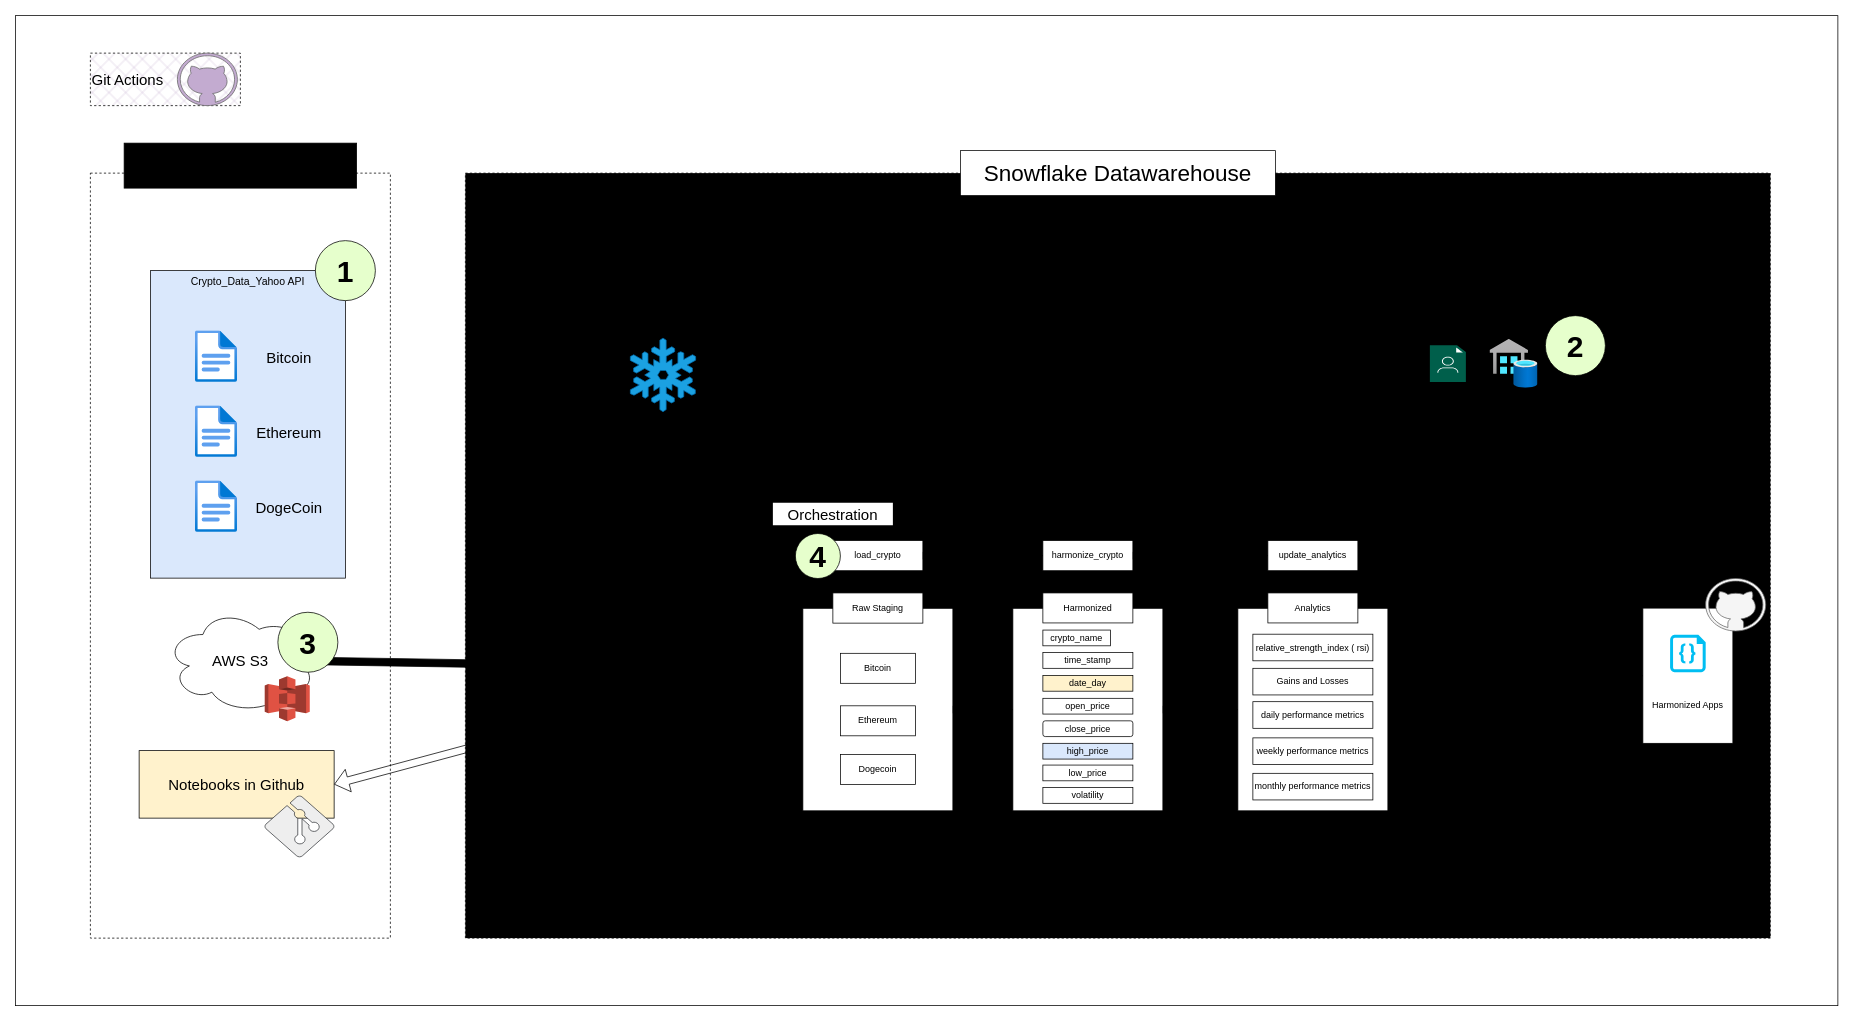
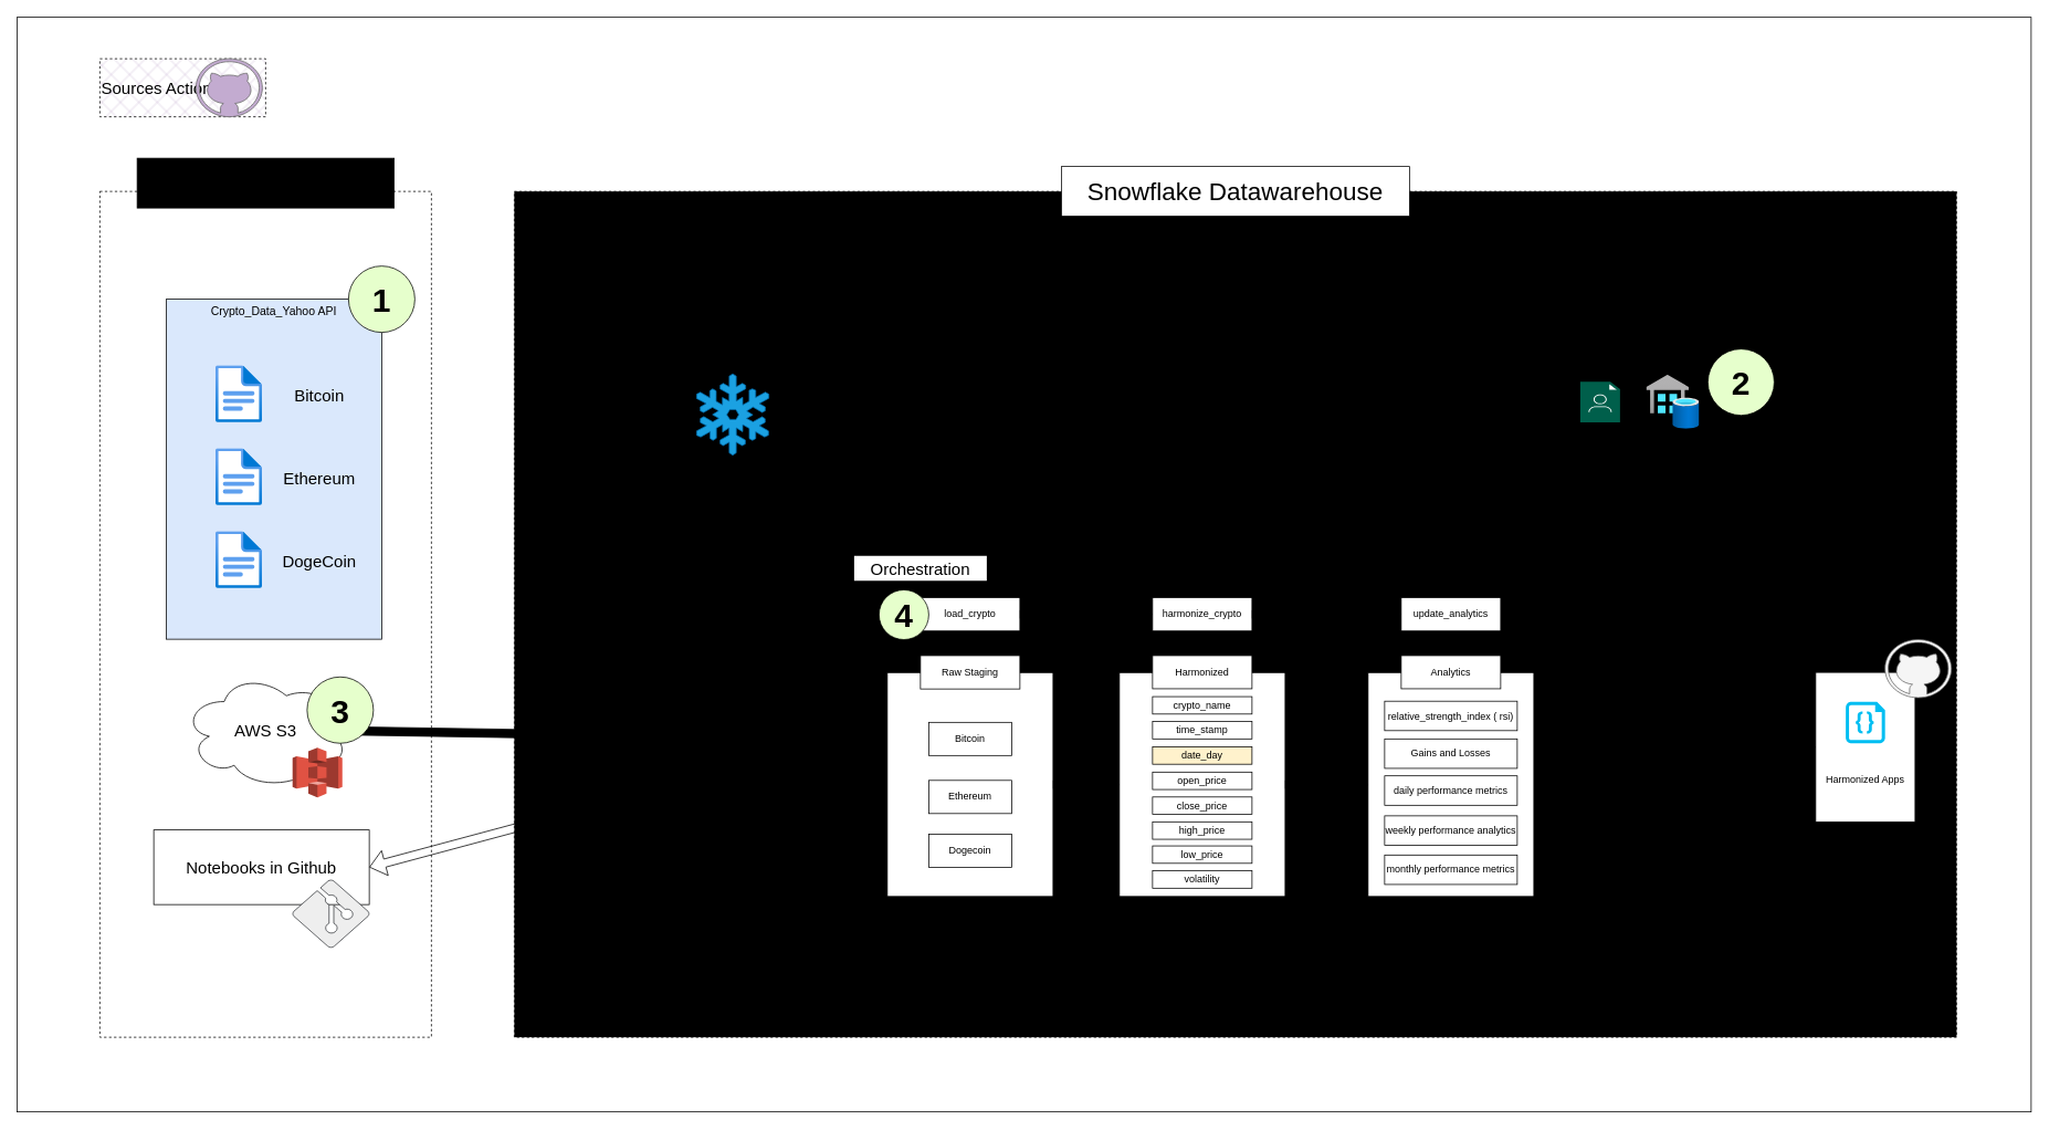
  <mxCell id="0" />
  <mxCell id="1" parent="0" />
  <mxCell id="2" value="" style="rounded=0;whiteSpace=wrap;html=1;" vertex="1" parent="1"><mxGeometry x="20" y="20" width="2430" height="1320" as="geometry" /></mxCell>
  <mxCell id="3" value="" style="rounded=0;whiteSpace=wrap;html=1;dashed=1;fillStyle=hatch;fillColor=none;" vertex="1" parent="1"><mxGeometry x="120" y="230" width="400" height="1020" as="geometry" /></mxCell>
  <mxCell id="4" value="" style="rounded=0;whiteSpace=wrap;html=1;dashed=1;fillColor=light-dark(default, #1aa1e2);fillStyle=auto;" vertex="1" parent="1"><mxGeometry x="620" y="230" width="1740" height="1020" as="geometry" /></mxCell>
- <mxCell id="5" value="&lt;font style=&quot;font-size: 20px;&quot;&gt;Git Actions&lt;/font&gt;" style="rounded=0;whiteSpace=wrap;html=1;align=left;strokeColor=default;dashed=1;fillStyle=cross-hatch;fillColor=#C3ABD0;" vertex="1" parent="1"><mxGeometry x="120" y="70" width="200" height="70" as="geometry" /></mxCell>
+ <mxCell id="5" value="&lt;font style=&quot;font-size: 20px;&quot;&gt;Sources Actions&lt;/font&gt;" style="rounded=0;whiteSpace=wrap;html=1;align=left;strokeColor=default;dashed=1;fillStyle=cross-hatch;fillColor=#C3ABD0;" vertex="1" parent="1"><mxGeometry x="120" y="70" width="200" height="70" as="geometry" /></mxCell>
  <mxCell id="6" value="" style="strokeWidth=2;html=1;shape=mxgraph.flowchart.database;whiteSpace=wrap;fillStyle=dashed;fillColor=none;strokeColor=light-dark(#000000,#1AA1E2);" vertex="1" parent="1"><mxGeometry x="780" y="360" width="1340" height="830" as="geometry" /></mxCell>
  <mxCell id="7" value="" style="rounded=0;whiteSpace=wrap;html=1;fillStyle=auto;fillColor=#000000;fontColor=#ffffff;strokeColor=default;" vertex="1" parent="1"><mxGeometry x="1010" y="660" width="890" height="460" as="geometry" /></mxCell>
  <mxCell id="8" value="&lt;font style=&quot;font-size: 24px;&quot;&gt;Sources&lt;/font&gt;" style="rounded=0;whiteSpace=wrap;html=1;fillColor=light-dark(#000000,#E2C6C6);fontColor=#000000;" vertex="1" parent="1"><mxGeometry x="165" y="190" width="310" height="60" as="geometry" /></mxCell>
  <mxCell id="9" value="&lt;font style=&quot;font-size: 14px;&quot;&gt;Crypto_Data_Yahoo API&lt;/font&gt;" style="rounded=0;whiteSpace=wrap;html=1;align=center;verticalAlign=top;fillColor=#dae8fc;" vertex="1" parent="1"><mxGeometry x="200" y="360" width="260" height="410" as="geometry" /></mxCell>
- <mxCell id="10" value="&lt;font style=&quot;font-size: 20px;&quot;&gt;Notebooks in Github&lt;/font&gt;" style="rounded=0;whiteSpace=wrap;html=1;fillColor=#fff2cc;" vertex="1" parent="1"><mxGeometry x="185" y="1000" width="260" height="90" as="geometry" /></mxCell>
+ <mxCell id="10" value="&lt;font style=&quot;font-size: 20px;&quot;&gt;Notebooks in Github&lt;/font&gt;" style="rounded=0;whiteSpace=wrap;html=1;" vertex="1" parent="1"><mxGeometry x="185" y="1000" width="260" height="90" as="geometry" /></mxCell>
  <mxCell id="11" value="" style="image;aspect=fixed;html=1;points=[];align=center;fontSize=12;image=img/lib/azure2/general/File.svg;" vertex="1" parent="1"><mxGeometry x="260" y="440" width="56.0" height="69" as="geometry" /></mxCell>
  <mxCell id="12" value="" style="image;aspect=fixed;html=1;points=[];align=center;fontSize=12;image=img/lib/azure2/general/File.svg;" vertex="1" parent="1"><mxGeometry x="260" y="540" width="56.0" height="69" as="geometry" /></mxCell>
  <mxCell id="13" value="" style="image;aspect=fixed;html=1;points=[];align=center;fontSize=12;image=img/lib/azure2/general/File.svg;" vertex="1" parent="1"><mxGeometry x="260" y="640" width="56.0" height="69" as="geometry" /></mxCell>
  <mxCell id="14" value="&lt;font style=&quot;font-size: 20px;&quot;&gt;Bitcoin&lt;/font&gt;" style="text;html=1;align=center;verticalAlign=middle;whiteSpace=wrap;rounded=0;" vertex="1" parent="1"><mxGeometry x="320" y="454.5" width="130" height="40" as="geometry" /></mxCell>
  <mxCell id="15" value="&lt;font style=&quot;font-size: 20px;&quot;&gt;Ethereum&lt;/font&gt;" style="text;html=1;align=center;verticalAlign=middle;whiteSpace=wrap;rounded=0;" vertex="1" parent="1"><mxGeometry x="320" y="559.5" width="130" height="30" as="geometry" /></mxCell>
  <mxCell id="16" value="&lt;font style=&quot;font-size: 20px;&quot;&gt;DogeCoin&lt;/font&gt;" style="text;html=1;align=center;verticalAlign=middle;whiteSpace=wrap;rounded=0;" vertex="1" parent="1"><mxGeometry x="320" y="659.5" width="130" height="30" as="geometry" /></mxCell>
  <mxCell id="17" value="&lt;font style=&quot;font-size: 20px;&quot;&gt;AWS S3&lt;/font&gt;" style="ellipse;shape=cloud;whiteSpace=wrap;html=1;" vertex="1" parent="1"><mxGeometry x="220" y="810.25" width="200" height="139.75" as="geometry" /></mxCell>
  <mxCell id="18" value="" style="outlineConnect=0;dashed=0;verticalLabelPosition=bottom;verticalAlign=top;align=center;html=1;shape=mxgraph.aws3.s3;fillColor=#E05243;gradientColor=none;" vertex="1" parent="1"><mxGeometry x="352.5" y="900.75" width="60" height="60" as="geometry" /></mxCell>
  <mxCell id="19" value="" style="rounded=0;whiteSpace=wrap;html=1;" vertex="1" parent="1"><mxGeometry x="1070" y="810.25" width="200" height="270" as="geometry" /></mxCell>
  <mxCell id="20" value="Raw Staging" style="rounded=0;whiteSpace=wrap;html=1;" vertex="1" parent="1"><mxGeometry x="1110" y="789.75" width="120" height="40.25" as="geometry" /></mxCell>
  <mxCell id="21" value="Bitcoin" style="rounded=0;whiteSpace=wrap;html=1;" vertex="1" parent="1"><mxGeometry x="1120" y="870.25" width="100" height="40" as="geometry" /></mxCell>
  <mxCell id="22" value="Ethereum" style="rounded=0;whiteSpace=wrap;html=1;" vertex="1" parent="1"><mxGeometry x="1120" y="940.25" width="100" height="40" as="geometry" /></mxCell>
  <mxCell id="23" value="Dogecoin" style="rounded=0;whiteSpace=wrap;html=1;" vertex="1" parent="1"><mxGeometry x="1120" y="1005.25" width="100" height="40" as="geometry" /></mxCell>
  <mxCell id="24" value="" style="rounded=0;whiteSpace=wrap;html=1;" vertex="1" parent="1"><mxGeometry x="1350" y="810.25" width="200" height="270" as="geometry" /></mxCell>
  <mxCell id="25" value="Harmonized" style="rounded=0;whiteSpace=wrap;html=1;" vertex="1" parent="1"><mxGeometry x="1390" y="789.75" width="120" height="40" as="geometry" /></mxCell>
- <mxCell id="26" value="crypto_name" style="rounded=0;whiteSpace=wrap;html=1;" vertex="1" parent="1"><mxGeometry x="1390" y="839.25" width="90" height="21" as="geometry" /></mxCell>
+ <mxCell id="26" value="crypto_name" style="rounded=0;whiteSpace=wrap;html=1;" vertex="1" parent="1"><mxGeometry x="1390" y="839.25" width="120" height="21" as="geometry" /></mxCell>
  <mxCell id="27" value="time_stamp" style="rounded=0;whiteSpace=wrap;html=1;" vertex="1" parent="1"><mxGeometry x="1390" y="869.25" width="120" height="21" as="geometry" /></mxCell>
  <mxCell id="28" value="date_day" style="rounded=0;whiteSpace=wrap;html=1;fillColor=#fff2cc;" vertex="1" parent="1"><mxGeometry x="1390" y="899.75" width="120" height="21" as="geometry" /></mxCell>
  <mxCell id="29" value="open_price" style="rounded=0;whiteSpace=wrap;html=1;" vertex="1" parent="1"><mxGeometry x="1390" y="930.25" width="120" height="21" as="geometry" /></mxCell>
- <mxCell id="30" value="close_price" style="whiteSpace=wrap;html=1;rounded=1;" vertex="1" parent="1"><mxGeometry x="1390" y="960.25" width="120" height="21" as="geometry" /></mxCell>
- <mxCell id="31" value="high_price" style="rounded=0;whiteSpace=wrap;html=1;fillColor=#dae8fc;" vertex="1" parent="1"><mxGeometry x="1390" y="990.25" width="120" height="21" as="geometry" /></mxCell>
+ <mxCell id="30" value="close_price" style="rounded=0;whiteSpace=wrap;html=1;" vertex="1" parent="1"><mxGeometry x="1390" y="960.25" width="120" height="21" as="geometry" /></mxCell>
+ <mxCell id="31" value="high_price" style="rounded=0;whiteSpace=wrap;html=1;" vertex="1" parent="1"><mxGeometry x="1390" y="990.25" width="120" height="21" as="geometry" /></mxCell>
  <mxCell id="32" value="low_price" style="rounded=0;whiteSpace=wrap;html=1;" vertex="1" parent="1"><mxGeometry x="1390" y="1019.25" width="120" height="21" as="geometry" /></mxCell>
  <mxCell id="33" value="volatility" style="rounded=0;whiteSpace=wrap;html=1;" vertex="1" parent="1"><mxGeometry x="1390" y="1049.25" width="120" height="21" as="geometry" /></mxCell>
  <mxCell id="34" value="" style="rounded=0;whiteSpace=wrap;html=1;" vertex="1" parent="1"><mxGeometry x="1650" y="810.25" width="200" height="270" as="geometry" /></mxCell>
  <mxCell id="35" value="Analytics" style="rounded=0;whiteSpace=wrap;html=1;" vertex="1" parent="1"><mxGeometry x="1690" y="789.75" width="120" height="40" as="geometry" /></mxCell>
  <mxCell id="36" value="relative_strength_index ( rsi)" style="rounded=0;whiteSpace=wrap;html=1;" vertex="1" parent="1"><mxGeometry x="1670" y="844.75" width="160" height="35.5" as="geometry" /></mxCell>
  <mxCell id="37" value="Gains and Losses" style="rounded=0;whiteSpace=wrap;html=1;" vertex="1" parent="1"><mxGeometry x="1670" y="890.25" width="160" height="35.5" as="geometry" /></mxCell>
  <mxCell id="38" value="daily performance metrics" style="rounded=0;whiteSpace=wrap;html=1;" vertex="1" parent="1"><mxGeometry x="1670" y="934.75" width="160" height="35.5" as="geometry" /></mxCell>
- <mxCell id="39" value="weekly performance metrics" style="rounded=0;whiteSpace=wrap;html=1;" vertex="1" parent="1"><mxGeometry x="1670" y="983" width="160" height="35.5" as="geometry" /></mxCell>
+ <mxCell id="39" value="weekly performance analytics" style="rounded=0;whiteSpace=wrap;html=1;" vertex="1" parent="1"><mxGeometry x="1670" y="983" width="160" height="35.5" as="geometry" /></mxCell>
  <mxCell id="40" value="monthly performance metrics" style="rounded=0;whiteSpace=wrap;html=1;" vertex="1" parent="1"><mxGeometry x="1670" y="1030.25" width="160" height="35.5" as="geometry" /></mxCell>
  <mxCell id="41" value="" style="shape=flexArrow;endArrow=classic;html=1;rounded=0;exitX=1;exitY=0.5;exitDx=0;exitDy=0;entryX=0;entryY=0.5;entryDx=0;entryDy=0;" edge="1" parent="1" source="19" target="24"><mxGeometry width="50" height="50" relative="1" as="geometry"><mxPoint x="1150" y="810.25" as="sourcePoint" /><mxPoint x="1200" y="760.25" as="targetPoint" /></mxGeometry></mxCell>
  <mxCell id="42" value="" style="shape=flexArrow;endArrow=classic;html=1;rounded=0;exitX=1;exitY=0.5;exitDx=0;exitDy=0;entryX=0;entryY=0.5;entryDx=0;entryDy=0;" edge="1" parent="1" source="24" target="34"><mxGeometry width="50" height="50" relative="1" as="geometry"><mxPoint x="1150" y="810.25" as="sourcePoint" /><mxPoint x="1200" y="760.25" as="targetPoint" /></mxGeometry></mxCell>
  <mxCell id="43" value="load_crypto" style="rounded=0;whiteSpace=wrap;html=1;" vertex="1" parent="1"><mxGeometry x="1110" y="719.87" width="120" height="40.25" as="geometry" /></mxCell>
  <mxCell id="44" value="harmonize_crypto" style="rounded=0;whiteSpace=wrap;html=1;" vertex="1" parent="1"><mxGeometry x="1390" y="719.87" width="120" height="40.25" as="geometry" /></mxCell>
  <mxCell id="45" value="update_analytics" style="rounded=0;whiteSpace=wrap;html=1;" vertex="1" parent="1"><mxGeometry x="1690" y="719.87" width="120" height="40.25" as="geometry" /></mxCell>
  <mxCell id="46" value="&lt;font style=&quot;font-size: 20px;&quot;&gt;Orchestration&lt;/font&gt;" style="text;html=1;align=center;verticalAlign=middle;whiteSpace=wrap;rounded=0;fillColor=default;" vertex="1" parent="1"><mxGeometry x="1030" y="669.5" width="160" height="30" as="geometry" /></mxCell>
  <mxCell id="47" value="" style="shape=mxgraph.signs.nature.snowflake;html=1;pointerEvents=1;fillColor=#1ba1e2;strokeColor=#006EAF;verticalLabelPosition=bottom;verticalAlign=top;align=center;fontColor=#ffffff;" vertex="1" parent="1"><mxGeometry x="840" y="450" width="87" height="98" as="geometry" /></mxCell>
  <mxCell id="48" value="" style="shape=flexArrow;endArrow=classic;startArrow=classic;html=1;rounded=0;exitX=1;exitY=0.5;exitDx=0;exitDy=0;" edge="1" parent="1" source="10" target="6"><mxGeometry width="100" height="100" relative="1" as="geometry"><mxPoint x="970" y="640" as="sourcePoint" /><mxPoint x="1070" y="540" as="targetPoint" /></mxGeometry></mxCell>
  <mxCell id="49" value="" style="verticalLabelPosition=bottom;html=1;verticalAlign=top;align=center;strokeColor=#36393d;fillColor=#eeeeee;shape=mxgraph.azure.git_repository;" vertex="1" parent="1"><mxGeometry x="352.5" y="1060.25" width="92.5" height="81.37" as="geometry" /></mxCell>
  <mxCell id="50" value="" style="verticalLabelPosition=bottom;html=1;verticalAlign=top;align=center;strokeColor=#666666;fillColor=#C3ABD0;shape=mxgraph.azure.github_code;pointerEvents=1;fontColor=#333333;" vertex="1" parent="1"><mxGeometry x="236" y="70" width="80" height="70" as="geometry" /></mxCell>
  <mxCell id="51" value="" style="sketch=0;pointerEvents=1;shadow=0;dashed=0;html=1;strokeColor=none;fillColor=light-dark(#005F4B, #1aa1e2);labelPosition=center;verticalLabelPosition=bottom;verticalAlign=top;align=center;outlineConnect=0;shape=mxgraph.veeam2.role;" vertex="1" parent="1"><mxGeometry x="1906" y="459.5" width="48" height="49" as="geometry" /></mxCell>
  <mxCell id="52" value="" style="image;aspect=fixed;html=1;points=[];align=center;fontSize=12;image=img/lib/azure2/databases/SQL_Data_Warehouses.svg;" vertex="1" parent="1"><mxGeometry x="1986" y="451.5" width="64" height="65" as="geometry" /></mxCell>
  <mxCell id="53" value="CRYPTO_ROLE&lt;span style=&quot;color: rgba(0, 0, 0, 0); font-family: monospace; font-size: 0px; text-align: start; text-wrap-mode: nowrap;&quot;&gt;%3CmxGraphModel%3E%3Croot%3E%3CmxCell%20id%3D%220%22%2F%3E%3CmxCell%20id%3D%221%22%20parent%3D%220%22%2F%3E%3CmxCell%20id%3D%222%22%20value%3D%22harmonize_crypto%22%20style%3D%22rounded%3D0%3BwhiteSpace%3Dwrap%3Bhtml%3D1%3B%22%20vertex%3D%221%22%20parent%3D%221%22%3E%3CmxGeometry%20x%3D%22930%22%20y%3D%22206.5%22%20width%3D%22120%22%20height%3D%2260%22%20as%3D%22geometry%22%2F%3E%3C%2FmxCell%3E%3C%2Froot%3E%3C%2FmxGraphModel%3E&lt;/span&gt;" style="text;html=1;align=center;verticalAlign=middle;whiteSpace=wrap;rounded=0;" vertex="1" parent="1"><mxGeometry x="1900" y="516.5" width="60" height="30" as="geometry" /></mxCell>
  <mxCell id="54" value="CRYPTO_WH" style="text;html=1;align=center;verticalAlign=middle;whiteSpace=wrap;rounded=0;" vertex="1" parent="1"><mxGeometry x="1990" y="516.5" width="60" height="30" as="geometry" /></mxCell>
  <mxCell id="55" value="" style="shape=flexArrow;endArrow=classic;html=1;rounded=0;exitX=1;exitY=0.5;exitDx=0;exitDy=0;entryX=0;entryY=0.5;entryDx=0;entryDy=0;" edge="1" parent="1" source="43" target="44"><mxGeometry width="50" height="50" relative="1" as="geometry"><mxPoint x="1335" y="955.5" as="sourcePoint" /><mxPoint x="1385" y="905.5" as="targetPoint" /></mxGeometry></mxCell>
  <mxCell id="56" value="" style="shape=flexArrow;endArrow=classic;html=1;rounded=0;exitX=1;exitY=0.5;exitDx=0;exitDy=0;entryX=0;entryY=0.5;entryDx=0;entryDy=0;" edge="1" parent="1" source="44" target="45"><mxGeometry width="50" height="50" relative="1" as="geometry"><mxPoint x="1275" y="825.5" as="sourcePoint" /><mxPoint x="1325" y="775.5" as="targetPoint" /></mxGeometry></mxCell>
  <mxCell id="57" value="" style="rounded=0;whiteSpace=wrap;html=1;" vertex="1" parent="1"><mxGeometry x="2190" y="810" width="120" height="180.25" as="geometry" /></mxCell>
  <mxCell id="58" value="" style="verticalLabelPosition=bottom;html=1;verticalAlign=top;align=center;strokeColor=none;fillColor=light-dark(#00BEF2,#1AA1E2);shape=mxgraph.azure.code_file;pointerEvents=1;" vertex="1" parent="1"><mxGeometry x="2226.25" y="845.5" width="47.5" height="50" as="geometry" /></mxCell>
  <mxCell id="59" value="Harmonized Apps" style="text;html=1;align=center;verticalAlign=middle;whiteSpace=wrap;rounded=0;" vertex="1" parent="1"><mxGeometry x="2200" y="915" width="100" height="50" as="geometry" /></mxCell>
  <mxCell id="60" value="&lt;font&gt;Snowflake Datawarehouse&lt;/font&gt;" style="rounded=0;whiteSpace=wrap;html=1;fontSize=30;fillColor=light-dark(#FFFFFF,#1AA1E2);" vertex="1" parent="1"><mxGeometry x="1280" y="200" width="420" height="60" as="geometry" /></mxCell>
  <mxCell id="61" value="" style="verticalLabelPosition=bottom;html=1;verticalAlign=top;align=center;strokeColor=#666666;fillColor=#f5f5f5;shape=mxgraph.azure.github_code;pointerEvents=1;fontColor=#333333;" vertex="1" parent="1"><mxGeometry x="2273.75" y="770.5" width="80" height="70" as="geometry" /></mxCell>
  <mxCell id="62" value="" style="endArrow=classic;html=1;rounded=0;entryX=0.999;entryY=0.65;entryDx=0;entryDy=0;entryPerimeter=0;exitX=0;exitY=0.5;exitDx=0;exitDy=0;" edge="1" parent="1" source="57" target="6"><mxGeometry width="50" height="50" relative="1" as="geometry"><mxPoint x="1890" y="880" as="sourcePoint" /><mxPoint x="1940" y="830" as="targetPoint" /></mxGeometry></mxCell>
  <mxCell id="63" value="" style="shape=flexArrow;endArrow=classic;html=1;rounded=0;exitX=0.875;exitY=0.5;exitDx=0;exitDy=0;exitPerimeter=0;entryX=0;entryY=0.5;entryDx=0;entryDy=0;fillColor=#000000;" edge="1" parent="1" source="17" target="7"><mxGeometry width="50" height="50" relative="1" as="geometry"><mxPoint x="1190" y="680" as="sourcePoint" /><mxPoint x="1240" y="630" as="targetPoint" /></mxGeometry></mxCell>
  <mxCell id="64" value="&lt;font style=&quot;color: rgb(0, 0, 0); font-size: 40px;&quot;&gt;&lt;b style=&quot;&quot;&gt;2&lt;/b&gt;&lt;/font&gt;" style="ellipse;whiteSpace=wrap;html=1;aspect=fixed;fillColor=#E6FFCC;" vertex="1" parent="1"><mxGeometry x="2060" y="420" width="80" height="80" as="geometry" /></mxCell>
  <mxCell id="65" value="&lt;font style=&quot;color: rgb(0, 0, 0); font-size: 40px;&quot;&gt;&lt;b style=&quot;&quot;&gt;1&lt;/b&gt;&lt;/font&gt;" style="ellipse;whiteSpace=wrap;html=1;aspect=fixed;fillColor=#E6FFCC;" vertex="1" parent="1"><mxGeometry x="420" y="320" width="80" height="80" as="geometry" /></mxCell>
  <mxCell id="66" value="&lt;font style=&quot;color: rgb(0, 0, 0); font-size: 40px;&quot;&gt;&lt;b style=&quot;&quot;&gt;4&lt;/b&gt;&lt;/font&gt;" style="ellipse;whiteSpace=wrap;html=1;aspect=fixed;fillColor=#E6FFCC;" vertex="1" parent="1"><mxGeometry x="1060" y="710.5" width="60" height="60" as="geometry" /></mxCell>
  <mxCell id="67" value="&lt;font style=&quot;color: rgb(0, 0, 0); font-size: 40px;&quot;&gt;&lt;b style=&quot;&quot;&gt;3&lt;/b&gt;&lt;/font&gt;" style="ellipse;whiteSpace=wrap;html=1;aspect=fixed;fillColor=#E6FFCC;" vertex="1" parent="1"><mxGeometry x="370" y="815.5" width="80" height="80" as="geometry" /></mxCell>
